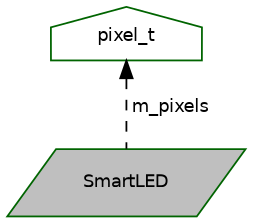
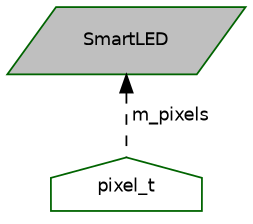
  digraph {
    node [color=darkgreen fontname=Helvetica fontsize=10 style=filled]
    n1 [fillcolor=grey75 fontcolor=black height=0.2 label=SmartLED shape=parallelogram width=0.4]
    n2 [fillcolor=white height=0.2 label=pixel_t shape=house width=0.4]
-   n2 -> n1 [color=black dir=back fontname=Helvetica fontsize=10 label=" m_pixels" labelfontname=Helvetica labelfontsize=10 style=dashed]
+   n1 -> n2 [color=black dir=back fontname=Helvetica fontsize=10 label=" m_pixels" labelfontname=Helvetica labelfontsize=10 style=dashed]
  }
